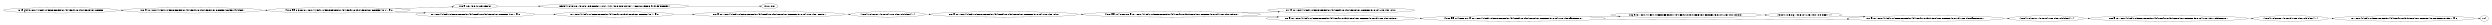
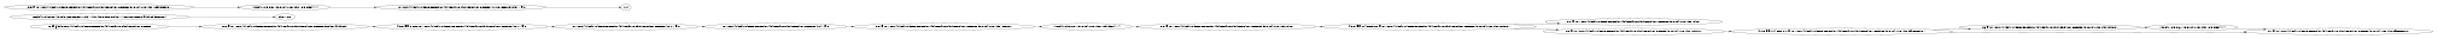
  digraph {
    fontname="DejaVu Sans"
    rankdir=LR
    node [fontname="DejaVu Sans"]
    edge [fontname="DejaVu Sans"]
    "r0 := @this: com.linkedin.mlease.regression.liblinearfunc.LibLinearBinaryDataset"
    "$z0 = r0.<com.linkedin.mlease.regression.liblinearfunc.LibLinearBinaryDataset: boolean finished>"
    "if $z0 == 0 goto r0.<com.linkedin.mlease.regression.liblinearfunc.LibLinearBinaryDataset: int n> = 0"
-   "$r8 = new java.io.IOException"
    "r0.<com.linkedin.mlease.regression.liblinearfunc.LibLinearBinaryDataset: int n> = 0"
    "specialinvoke $r8.<java.io.IOException: void <init>(java.lang.String)>(\"Cannot reset a finished dataset.\")"
    "r0.<com.linkedin.mlease.regression.liblinearfunc.LibLinearBinaryDataset: int l> = 0"
    "throw $r8"
    "$r1 = r0.<com.linkedin.mlease.regression.liblinearfunc.LibLinearBinaryDataset: java.util.ArrayList y_temp>"
    "virtualinvoke $r1.<java.util.ArrayList: void clear()>()"
    "$r2 = r0.<com.linkedin.mlease.regression.liblinearfunc.LibLinearBinaryDataset: java.util.ArrayList x_int>"
    "if $r2 == null goto $r3 = r0.<com.linkedin.mlease.regression.liblinearfunc.LibLinearBinaryDataset: java.util.ArrayList x_short>"
    "$r7 = r0.<com.linkedin.mlease.regression.liblinearfunc.LibLinearBinaryDataset: java.util.ArrayList x_int>"
    "$r3 = r0.<com.linkedin.mlease.regression.liblinearfunc.LibLinearBinaryDataset: java.util.ArrayList x_short>"
    "if $r3 == null goto $r4 = r0.<com.linkedin.mlease.regression.liblinearfunc.LibLinearBinaryDataset: java.util.ArrayList offset_temp>"
    "$r6 = r0.<com.linkedin.mlease.regression.liblinearfunc.LibLinearBinaryDataset: java.util.ArrayList x_short>"
    "$r4 = r0.<com.linkedin.mlease.regression.liblinearfunc.LibLinearBinaryDataset: java.util.ArrayList offset_temp>"
    "virtualinvoke $r6.<java.util.ArrayList: void clear()>()"
-   "virtualinvoke $r4.<java.util.ArrayList: void clear()>()"
    "$r5 = r0.<com.linkedin.mlease.regression.liblinearfunc.LibLinearBinaryDataset: java.util.ArrayList weight_temp>"
    "virtualinvoke $r5.<java.util.ArrayList: void clear()>()"
    "r0.<com.linkedin.mlease.regression.liblinearfunc.LibLinearBinaryDataset: int maxFeatureIndex> = 0"
    n23 [label=null]
    "r0 := @this: com.linkedin.mlease.regression.liblinearfunc.LibLinearBinaryDataset" -> "$z0 = r0.<com.linkedin.mlease.regression.liblinearfunc.LibLinearBinaryDataset: boolean finished>"
    "$z0 = r0.<com.linkedin.mlease.regression.liblinearfunc.LibLinearBinaryDataset: boolean finished>" -> "if $z0 == 0 goto r0.<com.linkedin.mlease.regression.liblinearfunc.LibLinearBinaryDataset: int n> = 0"
-   "if $z0 == 0 goto r0.<com.linkedin.mlease.regression.liblinearfunc.LibLinearBinaryDataset: int n> = 0" -> "$r8 = new java.io.IOException"
    "if $z0 == 0 goto r0.<com.linkedin.mlease.regression.liblinearfunc.LibLinearBinaryDataset: int n> = 0" -> "r0.<com.linkedin.mlease.regression.liblinearfunc.LibLinearBinaryDataset: int n> = 0"
-   "$r8 = new java.io.IOException" -> "specialinvoke $r8.<java.io.IOException: void <init>(java.lang.String)>(\"Cannot reset a finished dataset.\")"
    "r0.<com.linkedin.mlease.regression.liblinearfunc.LibLinearBinaryDataset: int n> = 0" -> "r0.<com.linkedin.mlease.regression.liblinearfunc.LibLinearBinaryDataset: int l> = 0"
    "specialinvoke $r8.<java.io.IOException: void <init>(java.lang.String)>(\"Cannot reset a finished dataset.\")" -> "throw $r8"
    "r0.<com.linkedin.mlease.regression.liblinearfunc.LibLinearBinaryDataset: int l> = 0" -> "$r1 = r0.<com.linkedin.mlease.regression.liblinearfunc.LibLinearBinaryDataset: java.util.ArrayList y_temp>"
    "$r1 = r0.<com.linkedin.mlease.regression.liblinearfunc.LibLinearBinaryDataset: java.util.ArrayList y_temp>" -> "virtualinvoke $r1.<java.util.ArrayList: void clear()>()"
    "virtualinvoke $r1.<java.util.ArrayList: void clear()>()" -> "$r2 = r0.<com.linkedin.mlease.regression.liblinearfunc.LibLinearBinaryDataset: java.util.ArrayList x_int>"
    "$r2 = r0.<com.linkedin.mlease.regression.liblinearfunc.LibLinearBinaryDataset: java.util.ArrayList x_int>" -> "if $r2 == null goto $r3 = r0.<com.linkedin.mlease.regression.liblinearfunc.LibLinearBinaryDataset: java.util.ArrayList x_short>"
    "if $r2 == null goto $r3 = r0.<com.linkedin.mlease.regression.liblinearfunc.LibLinearBinaryDataset: java.util.ArrayList x_short>" -> "$r7 = r0.<com.linkedin.mlease.regression.liblinearfunc.LibLinearBinaryDataset: java.util.ArrayList x_int>"
    "if $r2 == null goto $r3 = r0.<com.linkedin.mlease.regression.liblinearfunc.LibLinearBinaryDataset: java.util.ArrayList x_short>" -> "$r3 = r0.<com.linkedin.mlease.regression.liblinearfunc.LibLinearBinaryDataset: java.util.ArrayList x_short>"
    "$r3 = r0.<com.linkedin.mlease.regression.liblinearfunc.LibLinearBinaryDataset: java.util.ArrayList x_short>" -> "if $r3 == null goto $r4 = r0.<com.linkedin.mlease.regression.liblinearfunc.LibLinearBinaryDataset: java.util.ArrayList offset_temp>"
    "if $r3 == null goto $r4 = r0.<com.linkedin.mlease.regression.liblinearfunc.LibLinearBinaryDataset: java.util.ArrayList offset_temp>" -> "$r6 = r0.<com.linkedin.mlease.regression.liblinearfunc.LibLinearBinaryDataset: java.util.ArrayList x_short>"
    "if $r3 == null goto $r4 = r0.<com.linkedin.mlease.regression.liblinearfunc.LibLinearBinaryDataset: java.util.ArrayList offset_temp>" -> "$r4 = r0.<com.linkedin.mlease.regression.liblinearfunc.LibLinearBinaryDataset: java.util.ArrayList offset_temp>"
    "$r6 = r0.<com.linkedin.mlease.regression.liblinearfunc.LibLinearBinaryDataset: java.util.ArrayList x_short>" -> "virtualinvoke $r6.<java.util.ArrayList: void clear()>()"
-   "$r4 = r0.<com.linkedin.mlease.regression.liblinearfunc.LibLinearBinaryDataset: java.util.ArrayList offset_temp>" -> "virtualinvoke $r4.<java.util.ArrayList: void clear()>()"
    "virtualinvoke $r6.<java.util.ArrayList: void clear()>()" -> "$r4 = r0.<com.linkedin.mlease.regression.liblinearfunc.LibLinearBinaryDataset: java.util.ArrayList offset_temp>"
-   "virtualinvoke $r4.<java.util.ArrayList: void clear()>()" -> "$r5 = r0.<com.linkedin.mlease.regression.liblinearfunc.LibLinearBinaryDataset: java.util.ArrayList weight_temp>"
    "$r5 = r0.<com.linkedin.mlease.regression.liblinearfunc.LibLinearBinaryDataset: java.util.ArrayList weight_temp>" -> "virtualinvoke $r5.<java.util.ArrayList: void clear()>()"
    "virtualinvoke $r5.<java.util.ArrayList: void clear()>()" -> "r0.<com.linkedin.mlease.regression.liblinearfunc.LibLinearBinaryDataset: int maxFeatureIndex> = 0"
    "r0.<com.linkedin.mlease.regression.liblinearfunc.LibLinearBinaryDataset: int maxFeatureIndex> = 0" -> n23
  }
